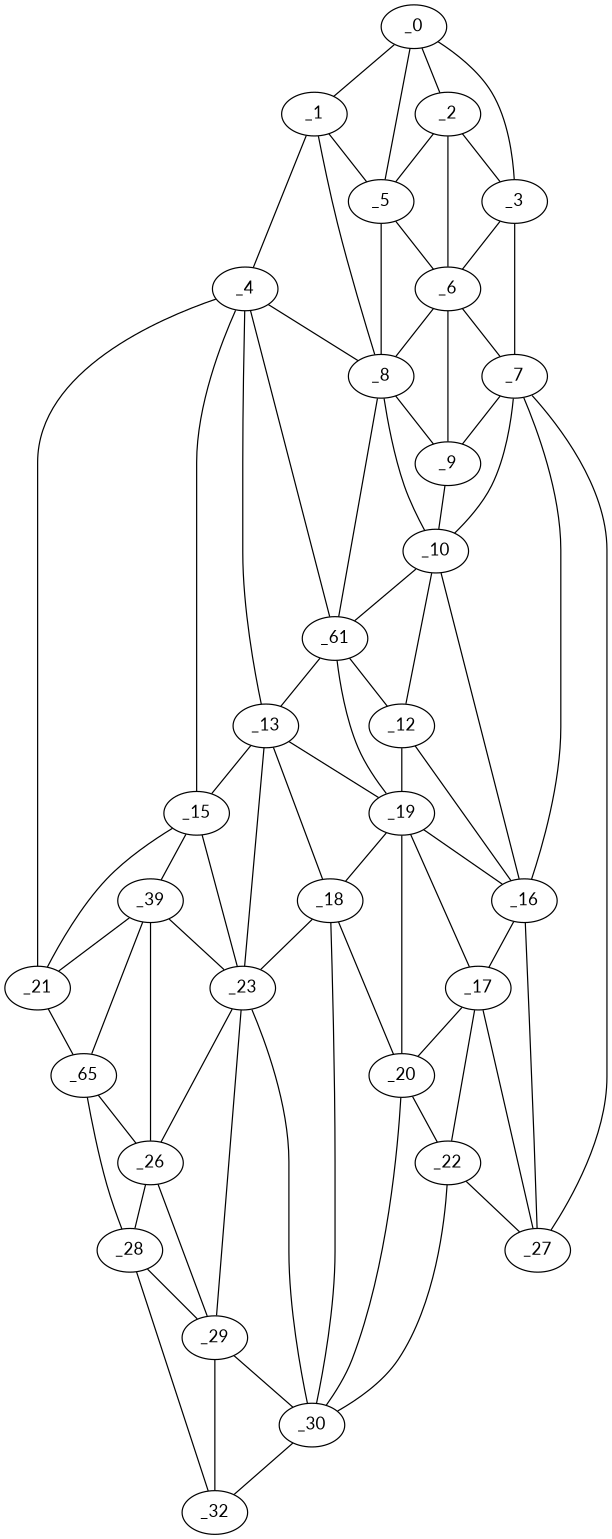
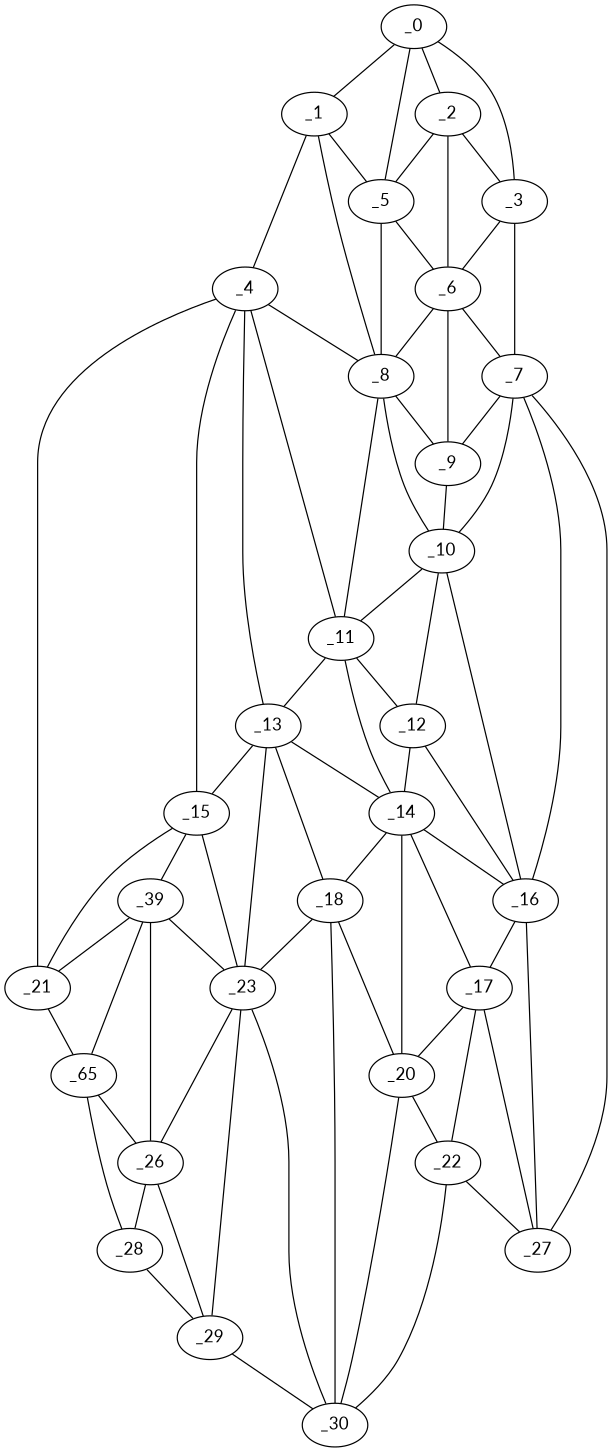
  graph {
    fontname=Lato
    node [fontname=Lato x=12 y=100]
    edge [fontname=Lato valence=2]
    _0 [x=10 y=82]
    _1 [y=72]
    _2 [y=90]
    _3
    _5 [x=18 y=86]
    _4 [x=15 y=62]
    _8 [x=32 y=86]
    _6 [x=20 y=104]
    _7 [x=27 y=117]
-   _11 [x=48 y=84 label=_61]
+   _11 [x=48 y=84]
    _13 [x=72 y=49]
    _15 [x=75 y=42]
    _21 [x=93 y=11]
    _9 [x=33 y=109]
    _10 [x=45 y=106]
    _16 [x=75 y=102]
    _27 [x=110 y=106]
    _12 [x=62]
-   _14 [x=74 y=77 label=_19]
+   _14 [x=74 y=77]
    _18 [x=87 y=64]
    _23 [x=95 y=43]
    n22 [label=_39 x=88 y=36]
    n23 [label=_65 x=101 y=18]
    _17 [x=86 y=101]
    _20 [x=89 y=79]
    _30 [x=119 y=61]
    _26 [x=105 y=30]
    _29 [x=113 y=43]
    _28 [x=111 y=18]
    _22 [x=94 y=87]
-   _32 [x=125 y=51]
    _0 -- _1 [valence=1]
    _0 -- _2 [valence=1]
    _0 -- _3 [valence=1]
    _0 -- _5
    _1 -- _5
    _1 -- _4 [valence=1]
    _1 -- _8
    _2 -- _3
    _2 -- _5 [valence=1]
    _2 -- _6
    _3 -- _6 [valence=1]
    _3 -- _7 [valence=1]
    _5 -- _8
    _5 -- _6
    _4 -- _8 [valence=1]
    _4 -- _11
    _4 -- _13
    _4 -- _15
    _4 -- _21 [valence=1]
    _8 -- _11
    _8 -- _9
    _8 -- _10
    _6 -- _8
    _6 -- _7 [valence=1]
    _6 -- _9
    _7 -- _9
    _7 -- _10 [valence=1]
    _7 -- _16
    _7 -- _27 [valence=1]
    _11 -- _13
    _11 -- _12 [valence=1]
    _11 -- _14
    _13 -- _15
    _13 -- _14 [valence=1]
    _13 -- _18
    _13 -- _23 [valence=1]
    _15 -- _21
    _15 -- _23
    _15 -- n22 [valence=1]
    _21 -- n23
    _9 -- _10
    _10 -- _11 [valence=1]
    _10 -- _16
    _10 -- _12
    _16 -- _27 [valence=1]
    _16 -- _17
    _12 -- _16 [valence=1]
    _12 -- _14
    _14 -- _16
    _14 -- _18
    _14 -- _17
    _14 -- _20
    _18 -- _23
    _18 -- _20 [valence=1]
    _18 -- _30
    _23 -- _30 [valence=1]
    _23 -- _26
    _23 -- _29
    n22 -- _21
    n22 -- _23 [valence=1]
    n22 -- n23 [valence=1]
    n22 -- _26
    n23 -- _26
    n23 -- _28
    _17 -- _27
    _17 -- _20
    _17 -- _22 [valence=1]
    _20 -- _30
    _20 -- _22
-   _30 -- _32
    _26 -- _29
    _26 -- _28 [valence=1]
    _29 -- _30
-   _29 -- _32 [valence=1]
    _28 -- _29
-   _28 -- _32 [valence=1]
    _22 -- _27
    _22 -- _30 [valence=1]
  }
